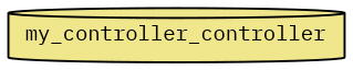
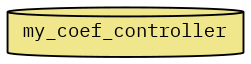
  digraph {
    rankdir=LR
    fontname="IBM Plex Mono"
-   n1 [color=black fillcolor=khaki fontname="IBM Plex Mono" fontsize=10 height=0.2 label=my_controller_controller shape=cylinder style=filled width=0.4]
+   n1 [color=black fillcolor=khaki fontname="IBM Plex Mono" fontsize=10 height=0.2 label=my_coef_controller shape=cylinder style=filled width=0.4]
  }
